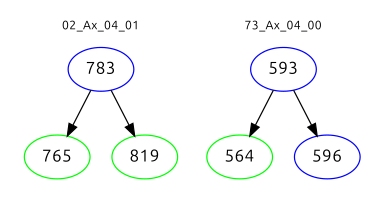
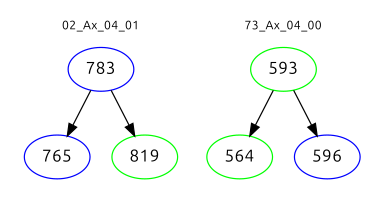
  digraph {
    fontname=Ubuntu
    node [color=blue fontname=Ubuntu]
    edge [color=black fontname=Ubuntu]
    n1 [label=783]
-   n2 [color=green label=765]
+   n2 [label=765]
    n3 [color=green label=819]
-   n4 [label=593]
+   n4 [color=green label=593]
    n5 [color=green label=564]
    n6 [label=596]
    subgraph cluster_1 {
      color=white
      fontsize=10
      label="02_Ax_04_01"
      n1
      n2
      n3
    }
    subgraph cluster_2 {
      color=white
      fontsize=10
      label="73_Ax_04_00"
      n4
      n5
      n6
    }
    n1 -> n2
    n1 -> n3
    n4 -> n5
    n4 -> n6
  }
